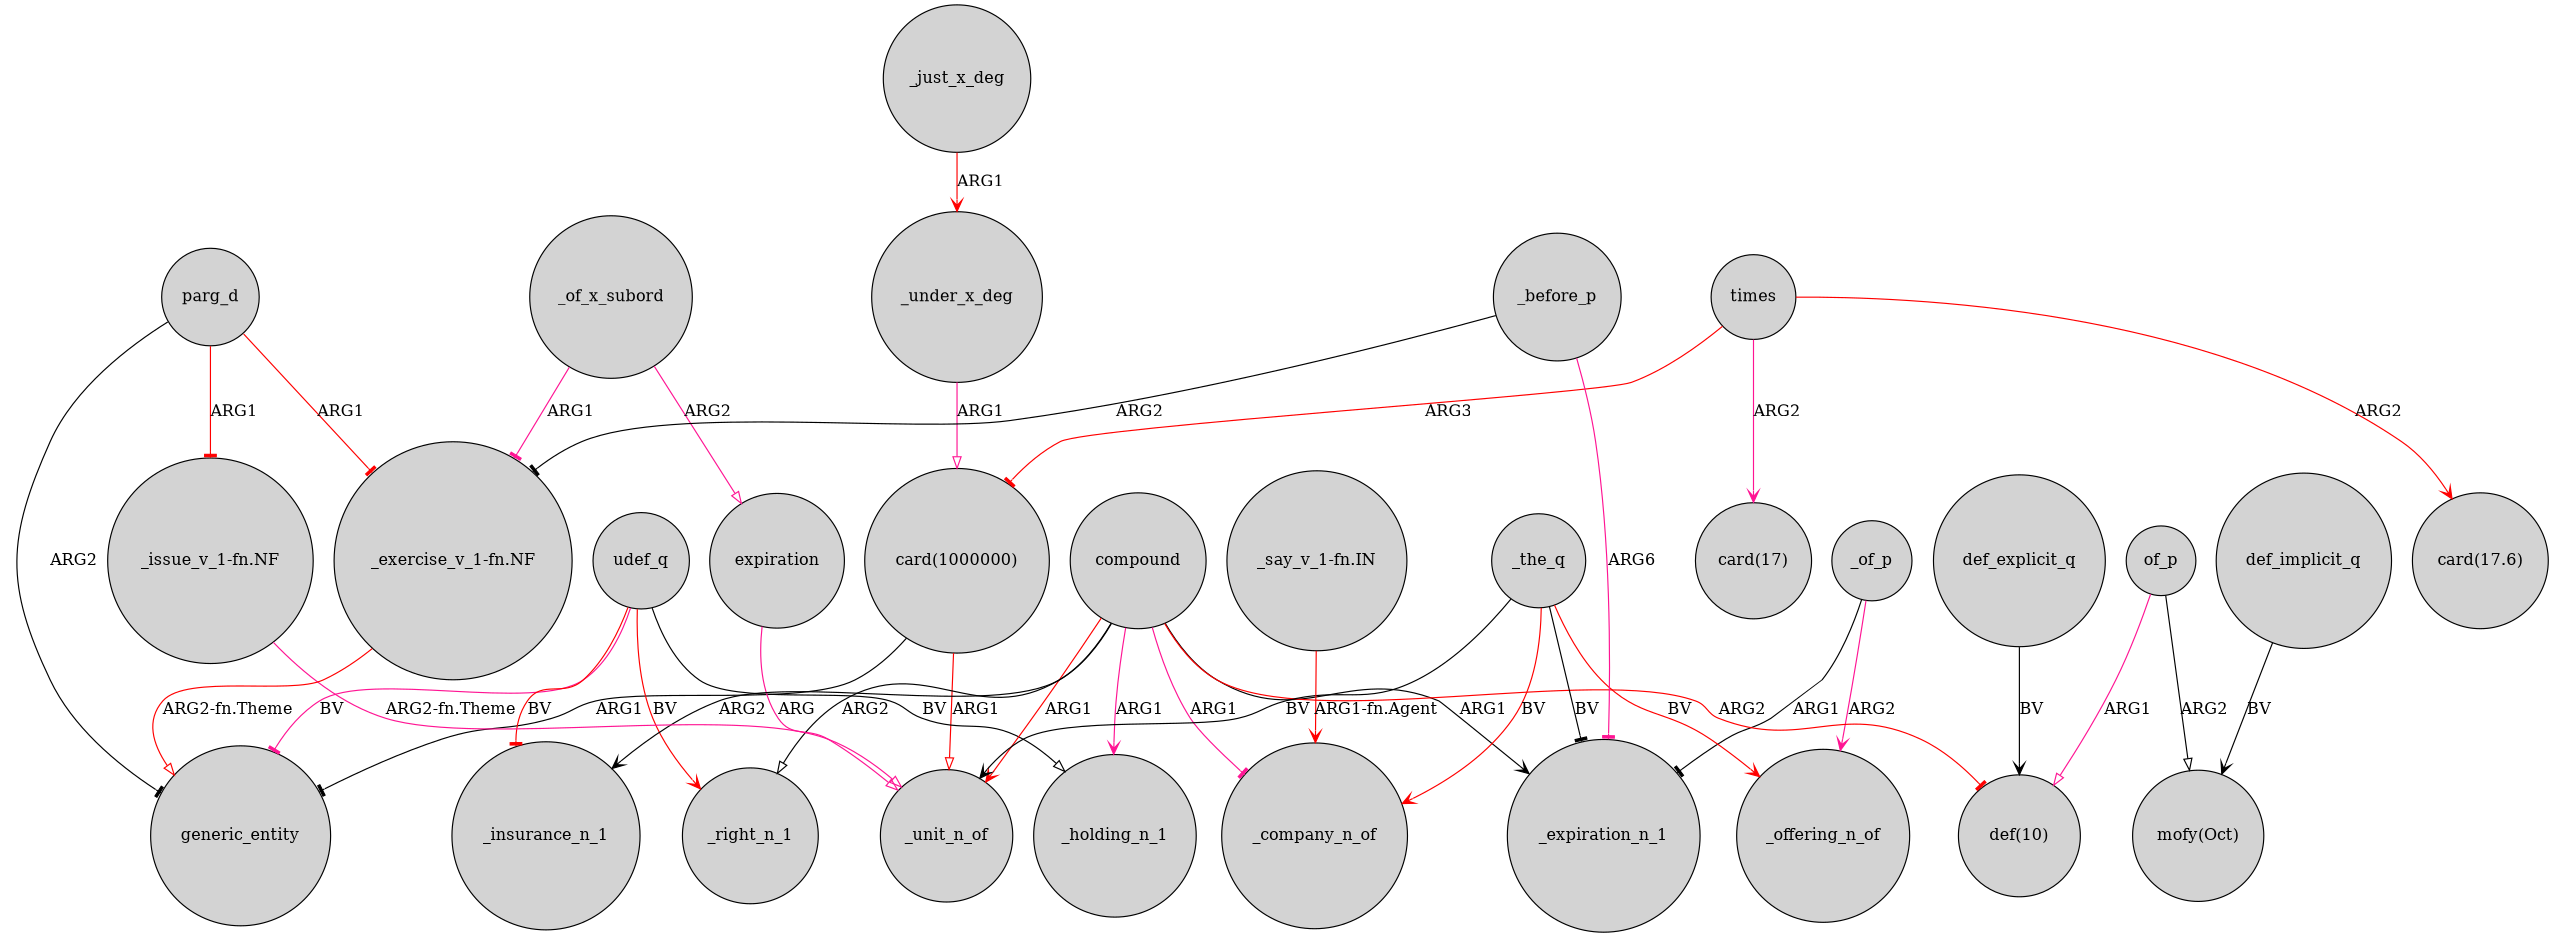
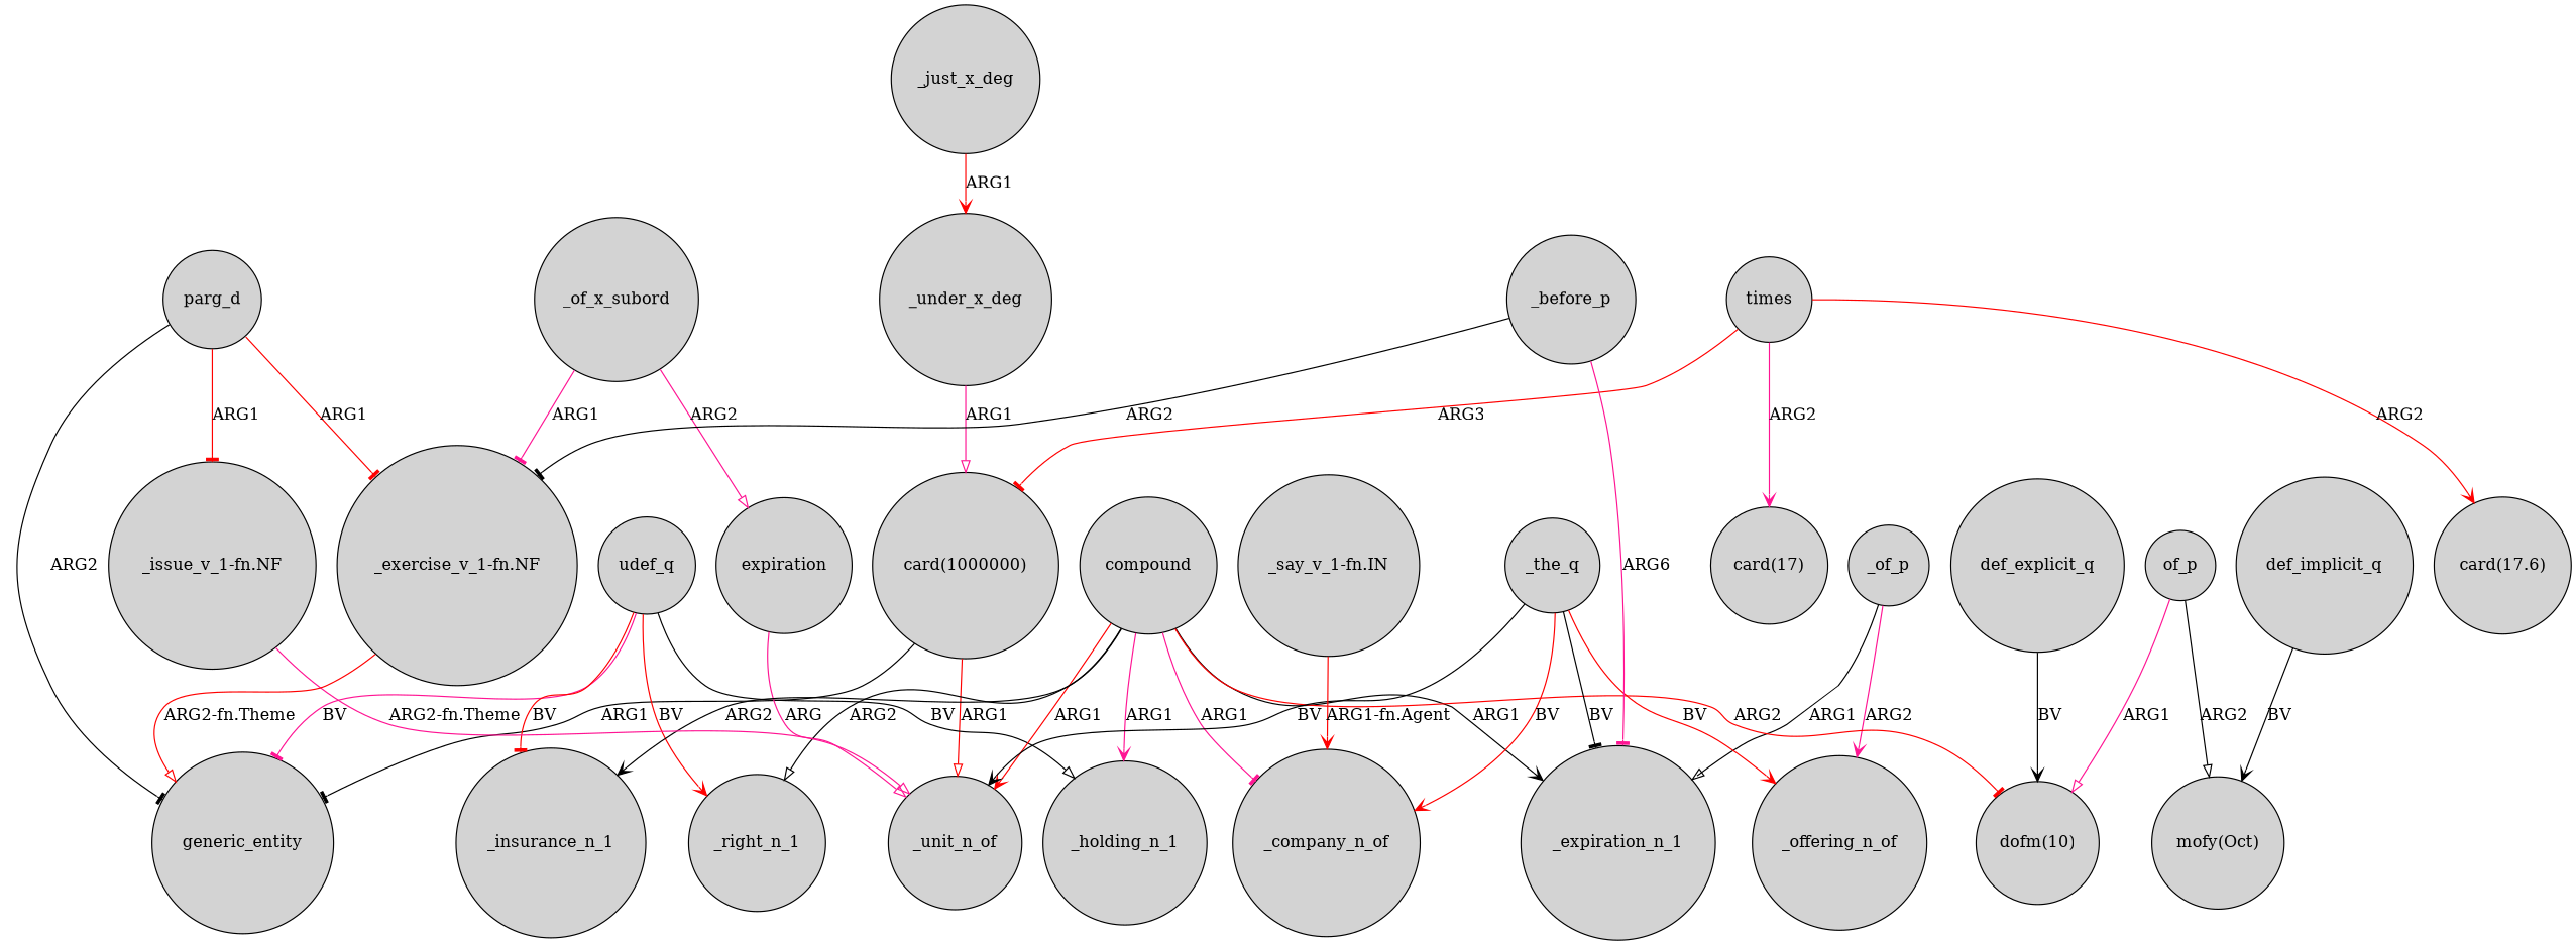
  digraph {
    node [shape=circle style=filled]
    edge [arrowhead=vee color=red]
    _under_x_deg
    "card(1000000)"
    generic_entity
    _unit_n_of
    _of_p
    _offering_n_of
    _expiration_n_1
    udef_q
    _insurance_n_1
    _holding_n_1
    _right_n_1
    _just_x_deg
    def_implicit_q
    "mofy(Oct)"
    n15 [label=expiration]
    def_explicit_q
-   "dofm(10)" [label="def(10)"]
+   "dofm(10)"
    compound
    _company_n_of
    parg_d
    "_issue_v_1-fn.NF"
    "_exercise_v_1-fn.NF"
    of_p
    _the_q
    times
    "card(17.6)"
    "card(17)"
    "_say_v_1-fn.IN"
    _of_x_subord
    _before_p
    _under_x_deg -> "card(1000000)" [arrowhead=onormal color=deeppink label=ARG1]
    "card(1000000)" -> generic_entity [arrowhead=tee color=black label=ARG1]
    "card(1000000)" -> _unit_n_of [arrowhead=onormal label=ARG1]
    _of_p -> _offering_n_of [color=deeppink label=ARG2]
-   _of_p -> _expiration_n_1 [arrowhead=tee color=black label=ARG1]
+   _of_p -> _expiration_n_1 [arrowhead=onormal color=black label=ARG1]
    udef_q -> generic_entity [arrowhead=tee color=deeppink label=BV]
    udef_q -> _insurance_n_1 [arrowhead=tee label=BV]
    udef_q -> _holding_n_1 [arrowhead=onormal color=black label=BV]
    udef_q -> _right_n_1 [label=BV]
    _just_x_deg -> _under_x_deg [label=ARG1]
    def_implicit_q -> "mofy(Oct)" [color=black label=BV]
    n15 -> _unit_n_of [arrowhead=onormal color=deeppink label=ARG]
    def_explicit_q -> "dofm(10)" [color=black label=BV]
    compound -> _unit_n_of [label=ARG1]
    compound -> _expiration_n_1 [color=black label=ARG1]
    compound -> _insurance_n_1 [color=black label=ARG2]
    compound -> _holding_n_1 [color=deeppink label=ARG1]
    compound -> _right_n_1 [arrowhead=onormal color=black label=ARG2]
    compound -> "dofm(10)" [arrowhead=tee label=ARG2]
    compound -> _company_n_of [arrowhead=tee color=deeppink label=ARG1]
    parg_d -> generic_entity [arrowhead=tee color=black label=ARG2]
    parg_d -> "_issue_v_1-fn.NF" [arrowhead=tee label=ARG1]
    parg_d -> "_exercise_v_1-fn.NF" [arrowhead=tee label=ARG1]
    "_issue_v_1-fn.NF" -> _unit_n_of [arrowhead=onormal color=deeppink label="ARG2-fn.Theme"]
    "_exercise_v_1-fn.NF" -> generic_entity [arrowhead=onormal label="ARG2-fn.Theme"]
    of_p -> "mofy(Oct)" [arrowhead=onormal color=black label=ARG2]
    of_p -> "dofm(10)" [arrowhead=onormal color=deeppink label=ARG1]
    _the_q -> _unit_n_of [color=black label=BV]
    _the_q -> _offering_n_of [label=BV]
    _the_q -> _expiration_n_1 [arrowhead=tee color=black label=BV]
    _the_q -> _company_n_of [label=BV]
    times -> "card(1000000)" [arrowhead=tee label=ARG3]
    times -> "card(17.6)" [label=ARG2]
    times -> "card(17)" [color=deeppink label=ARG2]
    "_say_v_1-fn.IN" -> _company_n_of [label="ARG1-fn.Agent"]
    _of_x_subord -> n15 [arrowhead=onormal color=deeppink label=ARG2]
    _of_x_subord -> "_exercise_v_1-fn.NF" [arrowhead=tee color=deeppink label=ARG1]
    _before_p -> _expiration_n_1 [arrowhead=tee color=deeppink label=ARG6]
    _before_p -> "_exercise_v_1-fn.NF" [arrowhead=tee color=black label=ARG2]
  }
